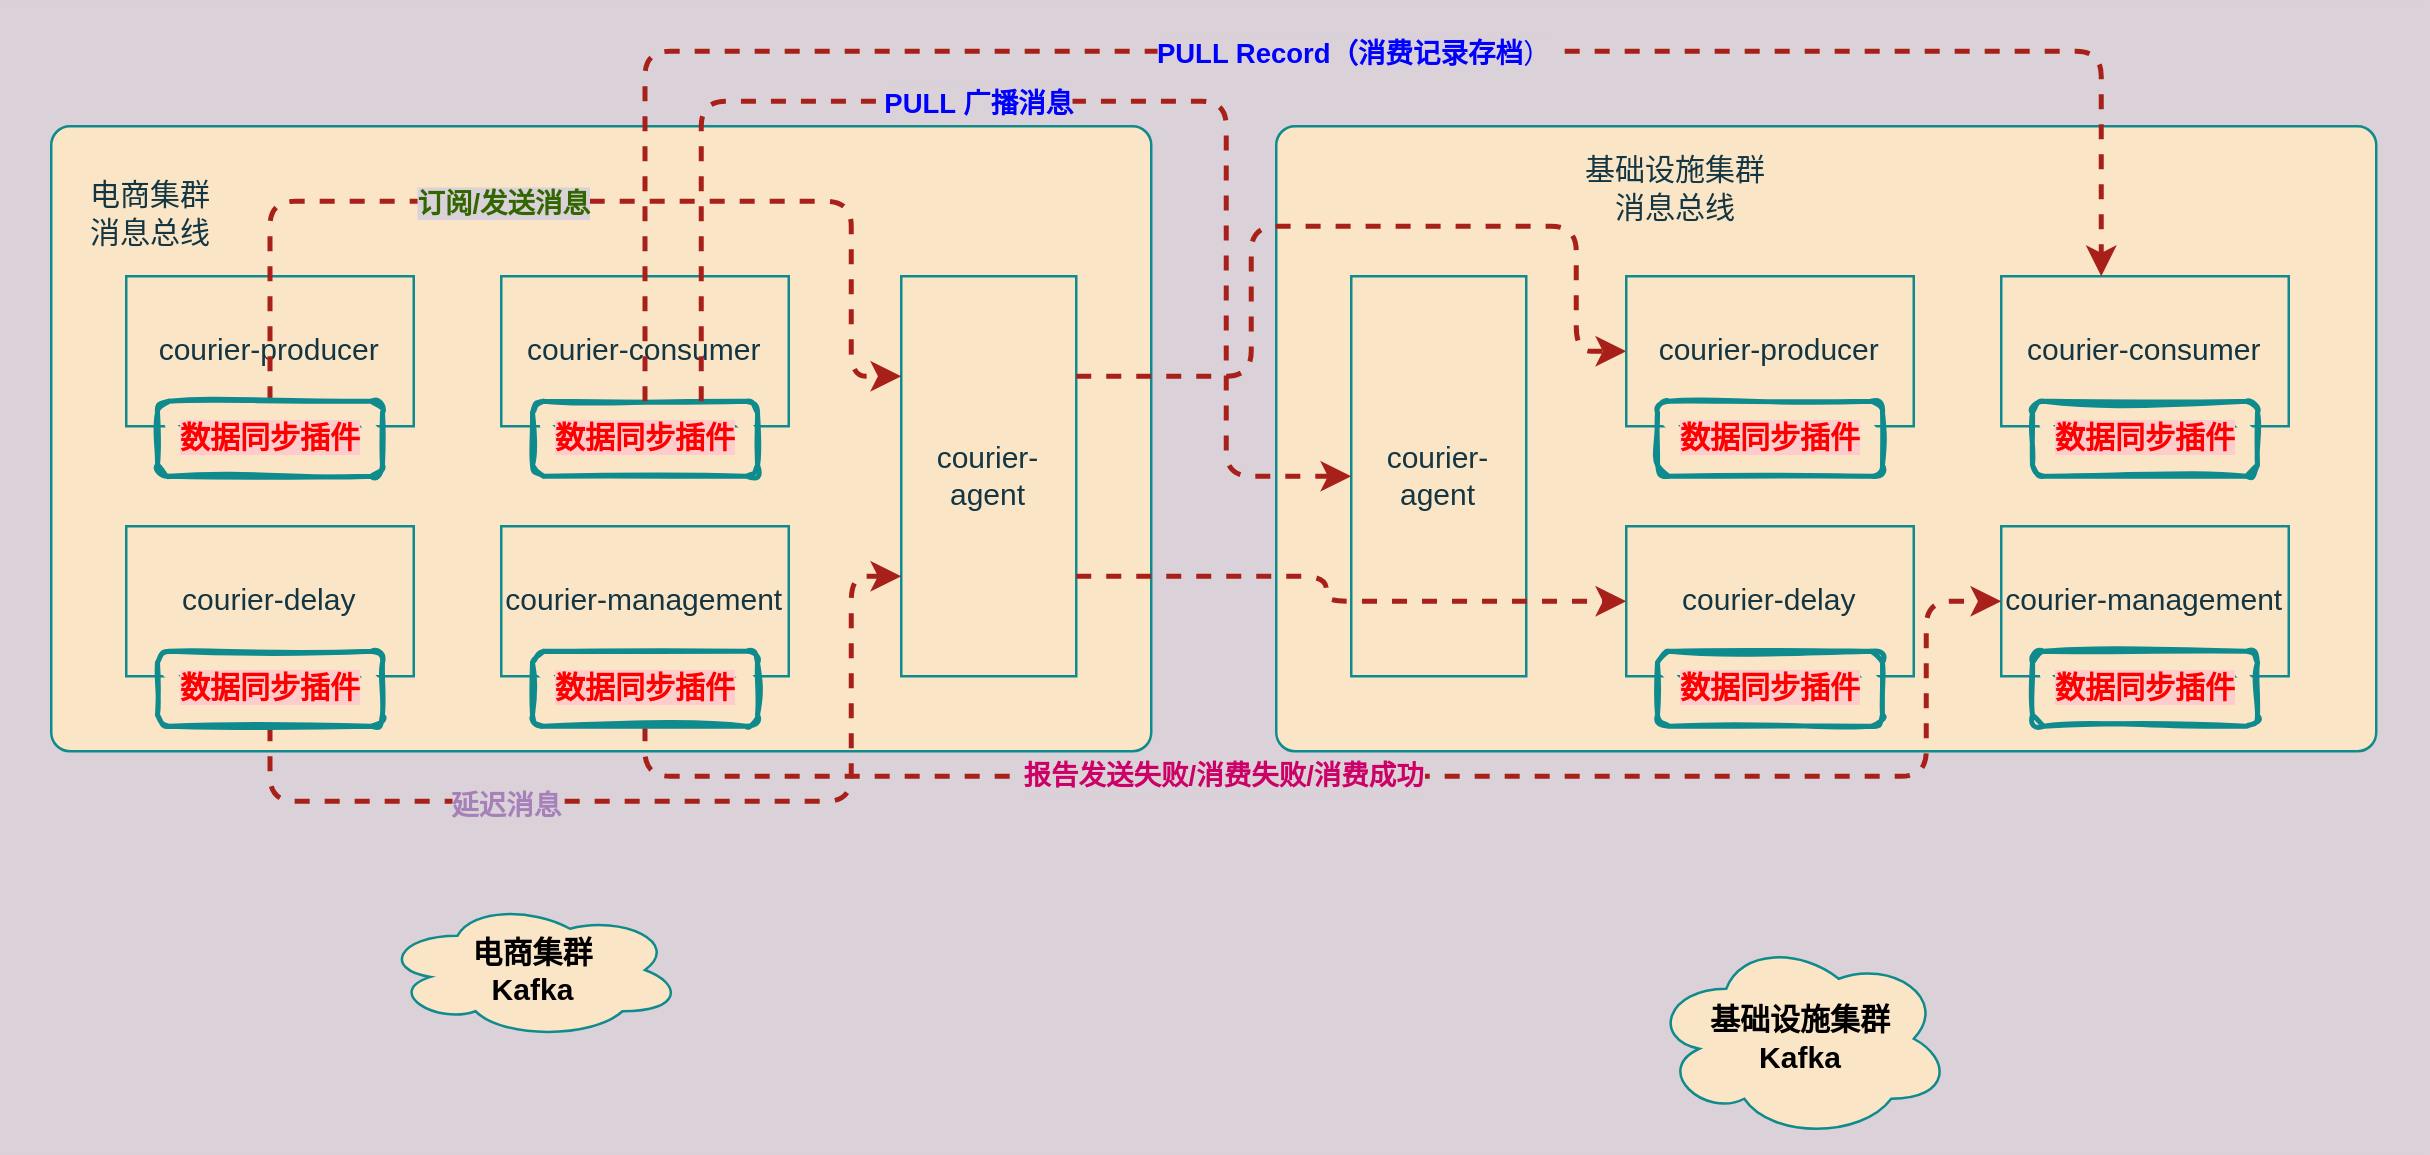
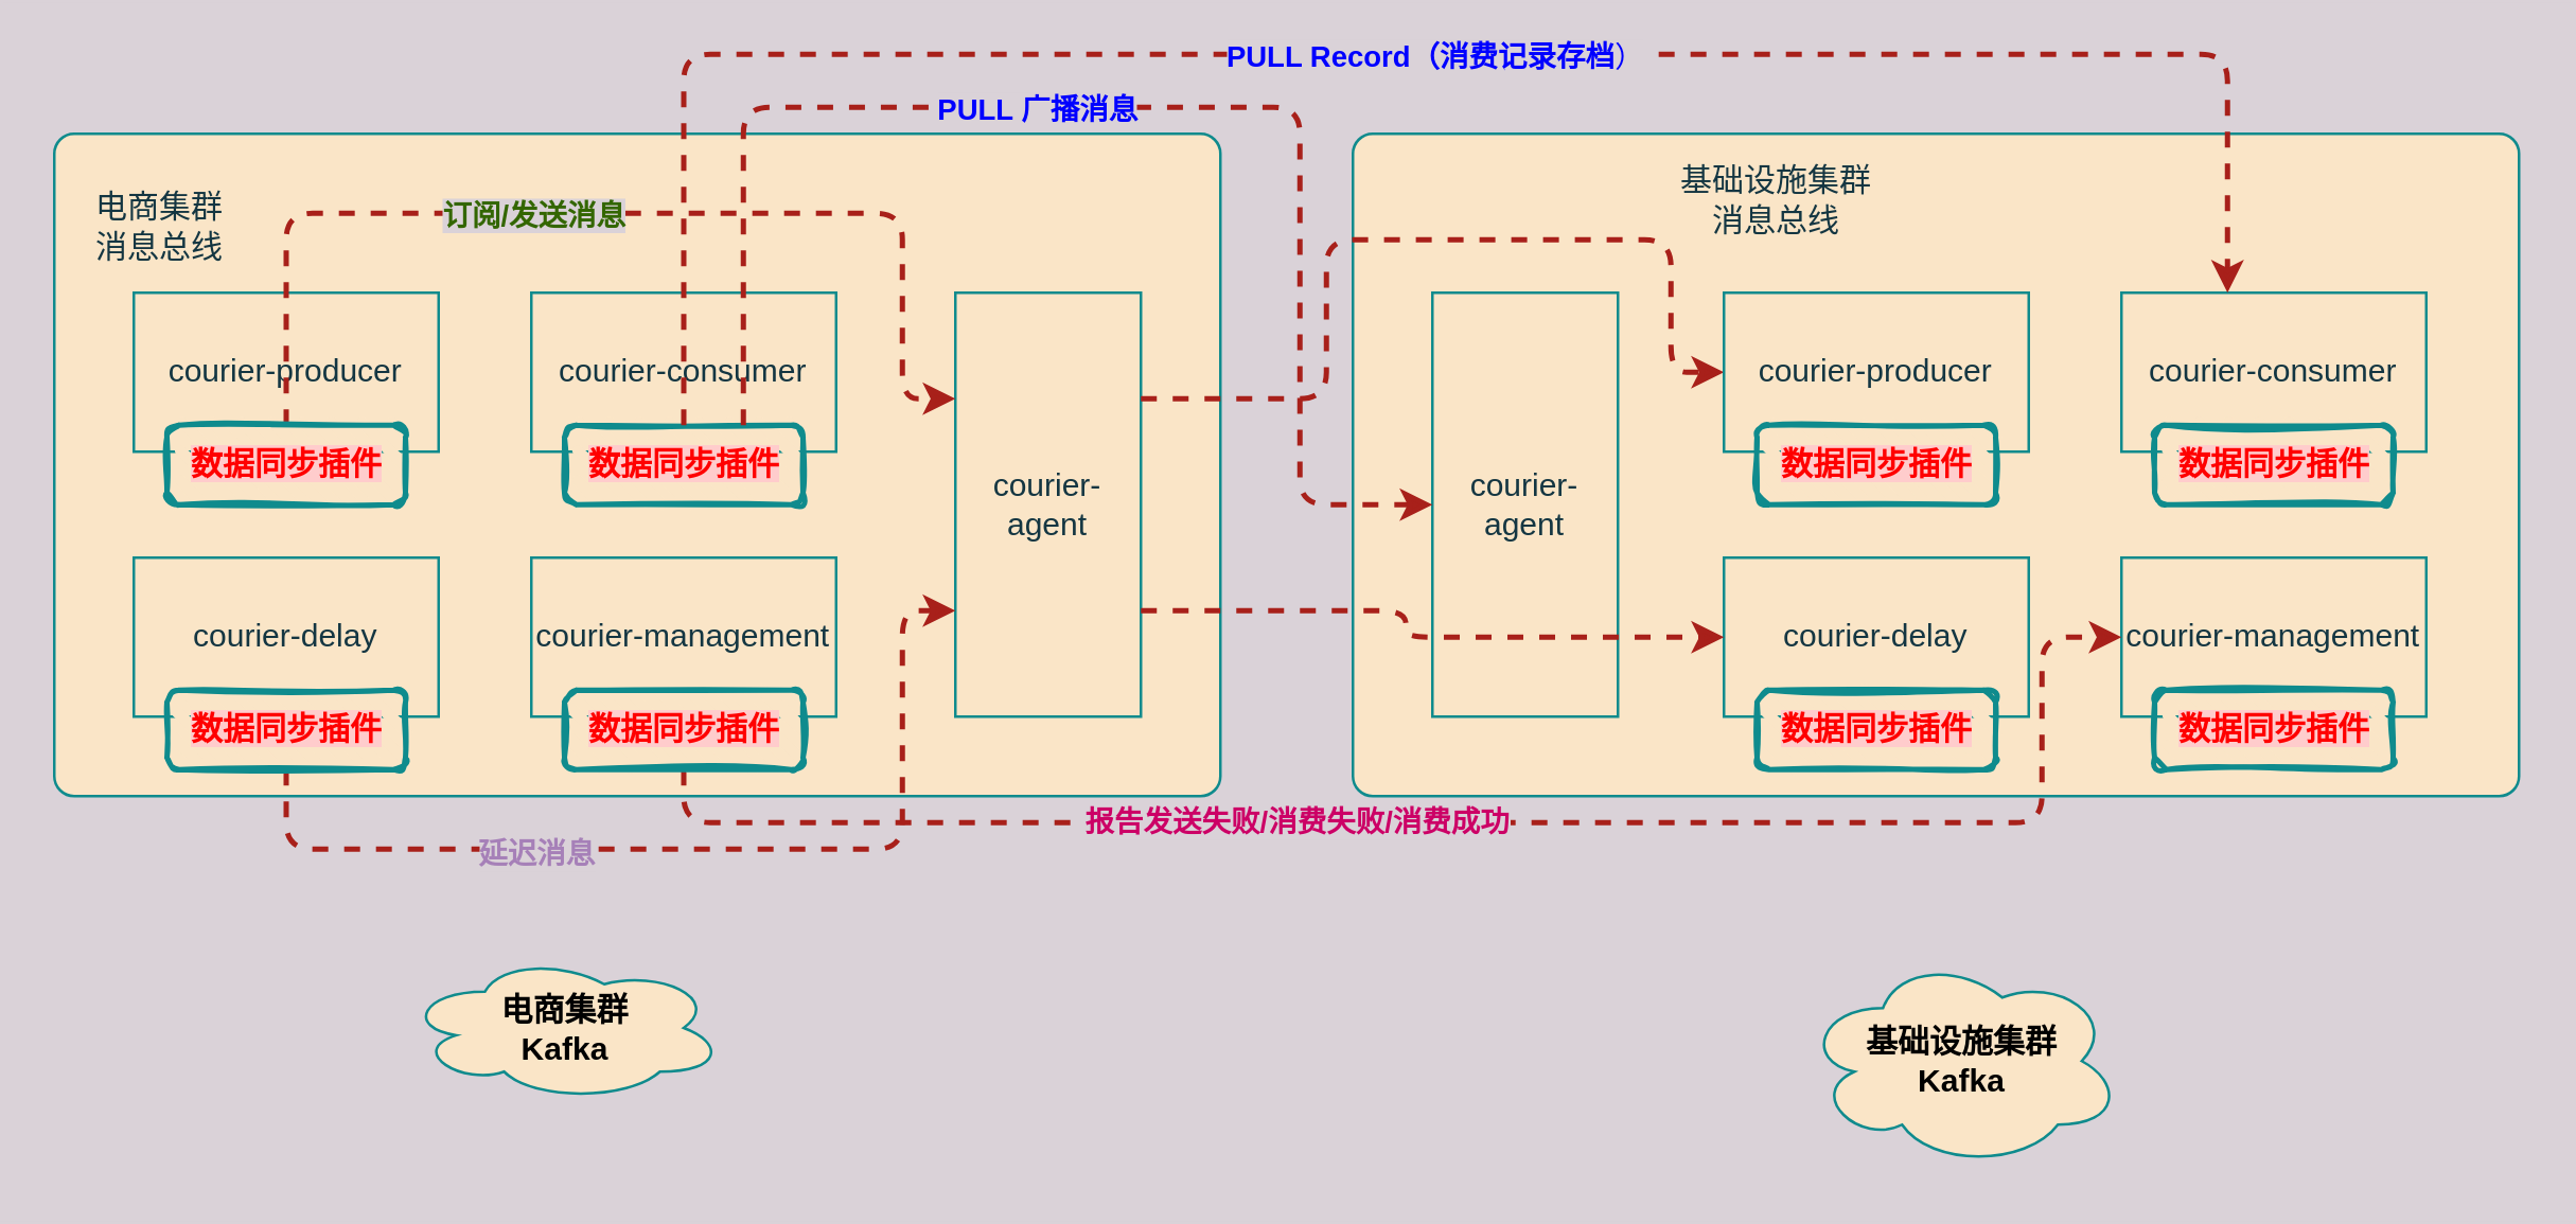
  <mxCell id="0" />
  <mxCell id="1" parent="0" />
  <mxCell id="2" value="" style="rounded=1;whiteSpace=wrap;html=1;arcSize=3;fillColor=#FAE5C7;strokeColor=#0F8B8D;fontColor=#143642;" parent="1" vertex="1"><mxGeometry x="20" y="50" width="440" height="250" as="geometry" /></mxCell>
  <mxCell id="3" value="courier-producer" style="rounded=0;whiteSpace=wrap;html=1;fillColor=#FAE5C7;strokeColor=#0F8B8D;fontColor=#143642;" parent="1" vertex="1"><mxGeometry x="50" y="110" width="115" height="60" as="geometry" /></mxCell>
  <mxCell id="4" value="电商集群消息总线" style="text;html=1;strokeColor=none;fillColor=none;align=center;verticalAlign=middle;whiteSpace=wrap;rounded=0;fontColor=#143642;" parent="1" vertex="1"><mxGeometry x="30" y="70" width="60" height="30" as="geometry" /></mxCell>
  <mxCell id="5" value="courier-consumer" style="rounded=0;whiteSpace=wrap;html=1;fillColor=#FAE5C7;strokeColor=#0F8B8D;fontColor=#143642;" parent="1" vertex="1"><mxGeometry x="200" y="110" width="115" height="60" as="geometry" /></mxCell>
  <mxCell id="6" value="courier-management" style="rounded=0;whiteSpace=wrap;html=1;fillColor=#FAE5C7;strokeColor=#0F8B8D;fontColor=#143642;" parent="1" vertex="1"><mxGeometry x="200" y="210" width="115" height="60" as="geometry" /></mxCell>
  <mxCell id="7" value="courier-delay" style="rounded=0;whiteSpace=wrap;html=1;fillColor=#FAE5C7;strokeColor=#0F8B8D;fontColor=#143642;" parent="1" vertex="1"><mxGeometry x="50" y="210" width="115" height="60" as="geometry" /></mxCell>
  <mxCell id="8" value="courier-agent" style="rounded=0;whiteSpace=wrap;html=1;fillColor=#FAE5C7;strokeColor=#0F8B8D;fontColor=#143642;" parent="1" vertex="1"><mxGeometry x="360" y="110" width="70" height="160" as="geometry" /></mxCell>
  <mxCell id="9" value="" style="rounded=1;whiteSpace=wrap;html=1;arcSize=3;fillColor=#FAE5C7;strokeColor=#0F8B8D;fontColor=#143642;" parent="1" vertex="1"><mxGeometry x="510" y="50" width="440" height="250" as="geometry" /></mxCell>
  <mxCell id="10" style="edgeStyle=orthogonalEdgeStyle;orthogonalLoop=1;jettySize=auto;html=1;exitX=1;exitY=0.25;exitDx=0;exitDy=0;entryX=0;entryY=0.5;entryDx=0;entryDy=0;dashed=1;fontColor=#143642;strokeColor=#A8201A;rounded=1;strokeWidth=2;labelBackgroundColor=#DAD2D8;" parent="1" source="8" target="11" edge="1"><mxGeometry relative="1" as="geometry"><Array as="points"><mxPoint x="500" y="150" /><mxPoint x="500" y="90" /><mxPoint x="630" y="90" /><mxPoint x="630" y="140" /></Array></mxGeometry></mxCell>
  <mxCell id="11" value="courier-producer" style="rounded=0;whiteSpace=wrap;html=1;fillColor=#FAE5C7;strokeColor=#0F8B8D;fontColor=#143642;" parent="1" vertex="1"><mxGeometry x="650" y="110" width="115" height="60" as="geometry" /></mxCell>
  <mxCell id="12" value="基础设施集群消息总线" style="text;html=1;strokeColor=none;fillColor=none;align=center;verticalAlign=middle;whiteSpace=wrap;rounded=0;fontColor=#143642;" parent="1" vertex="1"><mxGeometry x="630" y="60" width="80" height="30" as="geometry" /></mxCell>
  <mxCell id="13" value="courier-consumer" style="rounded=0;whiteSpace=wrap;html=1;fillColor=#FAE5C7;strokeColor=#0F8B8D;fontColor=#143642;" parent="1" vertex="1"><mxGeometry x="800" y="110" width="115" height="60" as="geometry" /></mxCell>
  <mxCell id="14" value="courier-management" style="rounded=0;whiteSpace=wrap;html=1;fillColor=#FAE5C7;strokeColor=#0F8B8D;fontColor=#143642;" parent="1" vertex="1"><mxGeometry x="800" y="210" width="115" height="60" as="geometry" /></mxCell>
  <mxCell id="15" value="courier-delay" style="rounded=0;whiteSpace=wrap;html=1;fillColor=#FAE5C7;strokeColor=#0F8B8D;fontColor=#143642;" parent="1" vertex="1"><mxGeometry x="650" y="210" width="115" height="60" as="geometry" /></mxCell>
  <mxCell id="16" value="courier-agent" style="rounded=0;whiteSpace=wrap;html=1;fillColor=#FAE5C7;strokeColor=#0F8B8D;fontColor=#143642;" parent="1" vertex="1"><mxGeometry x="540" y="110" width="70" height="160" as="geometry" /></mxCell>
  <mxCell id="17" style="edgeStyle=orthogonalEdgeStyle;shape=link;rounded=0;orthogonalLoop=1;jettySize=auto;html=1;exitX=0.5;exitY=0;exitDx=0;exitDy=0;entryX=0.5;entryY=0;entryDx=0;entryDy=0;dashed=1;fontColor=#143642;strokeColor=none;labelBackgroundColor=#DAD2D8;" parent="1" source="20" target="28" edge="1"><mxGeometry relative="1" as="geometry"><Array as="points"><mxPoint x="108" y="20" /><mxPoint x="708" y="20" /></Array></mxGeometry></mxCell>
  <mxCell id="18" style="edgeStyle=orthogonalEdgeStyle;rounded=1;orthogonalLoop=1;jettySize=auto;html=1;exitX=0.5;exitY=0;exitDx=0;exitDy=0;entryX=0;entryY=0.25;entryDx=0;entryDy=0;dashed=1;fontColor=#143642;strokeColor=#A8201A;strokeWidth=2;labelBackgroundColor=#DAD2D8;" parent="1" source="20" target="8" edge="1"><mxGeometry relative="1" as="geometry"><Array as="points"><mxPoint x="108" y="80" /><mxPoint x="340" y="80" /><mxPoint x="340" y="150" /></Array></mxGeometry></mxCell>
  <mxCell id="19" value="&lt;b&gt;&lt;font color=&quot;#336600&quot;&gt;订阅/发送消息&lt;/font&gt;&lt;/b&gt;" style="edgeLabel;html=1;align=center;verticalAlign=middle;resizable=0;points=[];fontColor=#143642;labelBackgroundColor=#DAD2D8;" parent="18" vertex="1" connectable="0"><mxGeometry x="-0.118" y="2" relative="1" as="geometry"><mxPoint x="-5" y="2" as="offset" /></mxGeometry></mxCell>
  <mxCell id="20" value="&lt;b&gt;&lt;font color=&quot;#ff0000&quot; style=&quot;background-color: rgb(255, 204, 204);&quot;&gt;数据同步插件&lt;/font&gt;&lt;/b&gt;" style="rounded=1;whiteSpace=wrap;html=1;strokeWidth=2;fillWeight=4;hachureGap=8;hachureAngle=45;fillColor=#FAE5C7;sketch=1;strokeColor=#0F8B8D;fontColor=#143642;" parent="1" vertex="1"><mxGeometry x="62.5" y="160" width="90" height="30" as="geometry" /></mxCell>
  <mxCell id="21" value="&lt;b&gt;&lt;font style=&quot;background-color: rgb(255, 204, 204);&quot; color=&quot;#ff0000&quot;&gt;数据同步插件&lt;/font&gt;&lt;/b&gt;" style="rounded=1;whiteSpace=wrap;html=1;strokeWidth=2;fillWeight=4;hachureGap=8;hachureAngle=45;fillColor=#FAE5C7;sketch=1;strokeColor=#0F8B8D;fontColor=#143642;" parent="1" vertex="1"><mxGeometry x="212.5" y="160" width="90" height="30" as="geometry" /></mxCell>
  <mxCell id="22" style="edgeStyle=orthogonalEdgeStyle;rounded=1;orthogonalLoop=1;jettySize=auto;html=1;exitX=0.5;exitY=1;exitDx=0;exitDy=0;entryX=0;entryY=0.75;entryDx=0;entryDy=0;dashed=1;strokeColor=#A8201A;strokeWidth=2;fontColor=#143642;labelBackgroundColor=#DAD2D8;" parent="1" source="24" target="8" edge="1"><mxGeometry relative="1" as="geometry"><Array as="points"><mxPoint x="108" y="320" /><mxPoint x="340" y="320" /><mxPoint x="340" y="230" /></Array></mxGeometry></mxCell>
  <mxCell id="23" value="&lt;b&gt;&lt;font color=&quot;#a680b8&quot;&gt;延迟消息&lt;/font&gt;&lt;/b&gt;" style="edgeLabel;html=1;align=center;verticalAlign=middle;resizable=0;points=[];fontColor=#143642;labelBackgroundColor=#DAD2D8;" parent="22" vertex="1" connectable="0"><mxGeometry x="-0.342" y="-1" relative="1" as="geometry"><mxPoint x="1" as="offset" /></mxGeometry></mxCell>
  <mxCell id="24" value="&lt;b&gt;&lt;font style=&quot;background-color: rgb(255, 204, 204);&quot; color=&quot;#ff0000&quot;&gt;数据同步插件&lt;/font&gt;&lt;/b&gt;" style="rounded=1;whiteSpace=wrap;html=1;strokeWidth=2;fillWeight=4;hachureGap=8;hachureAngle=45;fillColor=#FAE5C7;sketch=1;strokeColor=#0F8B8D;fontColor=#143642;" parent="1" vertex="1"><mxGeometry x="62.5" y="260" width="90" height="30" as="geometry" /></mxCell>
  <mxCell id="25" style="edgeStyle=orthogonalEdgeStyle;rounded=1;orthogonalLoop=1;jettySize=auto;html=1;exitX=0.5;exitY=1;exitDx=0;exitDy=0;dashed=1;strokeColor=#A8201A;strokeWidth=2;fontColor=#143642;fillColor=#FAE5C7;labelBackgroundColor=#DAD2D8;" parent="1" source="27" target="14" edge="1"><mxGeometry relative="1" as="geometry"><Array as="points"><mxPoint x="258" y="310" /><mxPoint x="770" y="310" /><mxPoint x="770" y="240" /></Array></mxGeometry></mxCell>
  <mxCell id="26" value="&lt;b&gt;&lt;font color=&quot;#cc0066&quot;&gt;报告发送失败/消费失败/消费成功&lt;/font&gt;&lt;/b&gt;" style="edgeLabel;html=1;align=center;verticalAlign=middle;resizable=0;points=[];fontColor=#143642;labelBackgroundColor=#DAD2D8;" parent="25" vertex="1" connectable="0"><mxGeometry x="-0.211" y="1" relative="1" as="geometry"><mxPoint x="1" as="offset" /></mxGeometry></mxCell>
  <mxCell id="27" value="&lt;b&gt;&lt;font style=&quot;background-color: rgb(255, 204, 204);&quot; color=&quot;#ff0000&quot;&gt;数据同步插件&lt;/font&gt;&lt;/b&gt;" style="rounded=1;whiteSpace=wrap;html=1;strokeWidth=2;fillWeight=4;hachureGap=8;hachureAngle=45;fillColor=#FAE5C7;sketch=1;strokeColor=#0F8B8D;fontColor=#143642;" parent="1" vertex="1"><mxGeometry x="212.5" y="260" width="90" height="30" as="geometry" /></mxCell>
  <mxCell id="28" value="&lt;b&gt;&lt;font style=&quot;background-color: rgb(255, 204, 204);&quot; color=&quot;#ff0000&quot;&gt;数据同步插件&lt;/font&gt;&lt;/b&gt;" style="rounded=1;whiteSpace=wrap;html=1;strokeWidth=2;fillWeight=4;hachureGap=8;hachureAngle=45;fillColor=#FAE5C7;sketch=1;strokeColor=#0F8B8D;fontColor=#143642;" parent="1" vertex="1"><mxGeometry x="662.5" y="160" width="90" height="30" as="geometry" /></mxCell>
  <mxCell id="29" value="&lt;b&gt;&lt;font style=&quot;background-color: rgb(255, 204, 204);&quot; color=&quot;#ff0000&quot;&gt;数据同步插件&lt;/font&gt;&lt;/b&gt;" style="rounded=1;whiteSpace=wrap;html=1;strokeWidth=2;fillWeight=4;hachureGap=8;hachureAngle=45;fillColor=#FAE5C7;sketch=1;strokeColor=#0F8B8D;fontColor=#143642;" parent="1" vertex="1"><mxGeometry x="662.5" y="260" width="90" height="30" as="geometry" /></mxCell>
  <mxCell id="30" value="&lt;b&gt;&lt;font style=&quot;background-color: rgb(255, 204, 204);&quot; color=&quot;#ff0000&quot;&gt;数据同步插件&lt;/font&gt;&lt;/b&gt;" style="rounded=1;whiteSpace=wrap;html=1;strokeWidth=2;fillWeight=4;hachureGap=8;hachureAngle=45;fillColor=#FAE5C7;sketch=1;strokeColor=#0F8B8D;fontColor=#143642;" parent="1" vertex="1"><mxGeometry x="812.5" y="260" width="90" height="30" as="geometry" /></mxCell>
  <mxCell id="31" value="&lt;b&gt;&lt;font style=&quot;background-color: rgb(255, 204, 204);&quot; color=&quot;#ff0000&quot;&gt;数据同步插件&lt;/font&gt;&lt;/b&gt;" style="rounded=1;whiteSpace=wrap;html=1;strokeWidth=2;fillWeight=4;hachureGap=8;hachureAngle=45;fillColor=#FAE5C7;sketch=1;strokeColor=#0F8B8D;fontColor=#143642;" parent="1" vertex="1"><mxGeometry x="812.5" y="160" width="90" height="30" as="geometry" /></mxCell>
  <mxCell id="32" value="&lt;b&gt;&lt;font color=&quot;#000000&quot;&gt;电商集群&lt;br&gt;Kafka&lt;/font&gt;&lt;/b&gt;" style="ellipse;shape=cloud;whiteSpace=wrap;html=1;fontColor=#143642;fillColor=#FAE5C7;strokeColor=#0F8B8D;" parent="1" vertex="1"><mxGeometry x="152.5" y="360" width="120" height="55" as="geometry" /></mxCell>
- <mxCell id="33" value="&lt;b&gt;&lt;font color=&quot;#000000&quot;&gt;基础设施集群&lt;br&gt;Kafka&lt;/font&gt;&lt;/b&gt;" style="ellipse;shape=cloud;whiteSpace=wrap;html=1;fontColor=#143642;fillColor=#FAE5C7;strokeColor=#0F8B8D;" parent="1" vertex="1"><mxGeometry x="660" y="375" width="120" height="80" as="geometry" /></mxCell>
+ <mxCell id="33" value="&lt;b&gt;&lt;font color=&quot;#000000&quot;&gt;基础设施集群&lt;br&gt;Kafka&lt;/font&gt;&lt;/b&gt;" style="ellipse;shape=cloud;whiteSpace=wrap;html=1;fontColor=#143642;fillColor=#FAE5C7;strokeColor=#0F8B8D;" parent="1" vertex="1"><mxGeometry x="680" y="360" width="120" height="80" as="geometry" /></mxCell>
  <mxCell id="34" style="edgeStyle=orthogonalEdgeStyle;rounded=1;orthogonalLoop=1;jettySize=auto;html=1;exitX=0.5;exitY=0;exitDx=0;exitDy=0;dashed=1;strokeColor=#A8201A;strokeWidth=2;fontColor=#143642;labelBackgroundColor=#DAD2D8;" parent="1" source="21" target="13" edge="1"><mxGeometry relative="1" as="geometry"><mxPoint x="830" y="110" as="targetPoint" /><Array as="points"><mxPoint x="258" y="20" /><mxPoint x="840" y="20" /></Array></mxGeometry></mxCell>
  <mxCell id="35" value="&lt;font color=&quot;#0000ff&quot;&gt;&lt;b style=&quot;&quot;&gt;PULL Record（消费记录存档&lt;/b&gt;）&lt;/font&gt;" style="edgeLabel;html=1;align=center;verticalAlign=middle;resizable=0;points=[];fontColor=#143642;labelBackgroundColor=#DAD2D8;" parent="34" vertex="1" connectable="0"><mxGeometry x="-0.152" y="3" relative="1" as="geometry"><mxPoint x="78" y="3" as="offset" /></mxGeometry></mxCell>
  <mxCell id="36" style="edgeStyle=orthogonalEdgeStyle;rounded=1;orthogonalLoop=1;jettySize=auto;html=1;exitX=1;exitY=0.75;exitDx=0;exitDy=0;entryX=0;entryY=0.5;entryDx=0;entryDy=0;dashed=1;strokeColor=#A8201A;strokeWidth=2;fontColor=#143642;labelBackgroundColor=#DAD2D8;" parent="1" source="8" target="15" edge="1"><mxGeometry relative="1" as="geometry"><Array as="points"><mxPoint x="530" y="230" /><mxPoint x="530" y="240" /></Array></mxGeometry></mxCell>
  <mxCell id="37" style="edgeStyle=orthogonalEdgeStyle;rounded=1;orthogonalLoop=1;jettySize=auto;html=1;exitX=0.75;exitY=0;exitDx=0;exitDy=0;dashed=1;strokeColor=#A8201A;strokeWidth=2;fontColor=#143642;entryX=0;entryY=0.5;entryDx=0;entryDy=0;labelBackgroundColor=#DAD2D8;" parent="1" source="21" target="16" edge="1"><mxGeometry relative="1" as="geometry"><mxPoint x="250" y="200" as="sourcePoint" /><mxPoint x="350" y="200" as="targetPoint" /><Array as="points"><mxPoint x="280" y="40" /><mxPoint x="490" y="40" /><mxPoint x="490" y="190" /></Array></mxGeometry></mxCell>
  <mxCell id="38" value="&lt;b&gt;&lt;font color=&quot;#0000ff&quot;&gt;PULL 广播消息&lt;/font&gt;&lt;/b&gt;" style="edgeLabel;html=1;align=center;verticalAlign=middle;resizable=0;points=[];fontColor=#143642;labelBackgroundColor=#DAD2D8;" parent="37" vertex="1" connectable="0"><mxGeometry x="0.02" y="1" relative="1" as="geometry"><mxPoint x="-40" y="1" as="offset" /></mxGeometry></mxCell>
